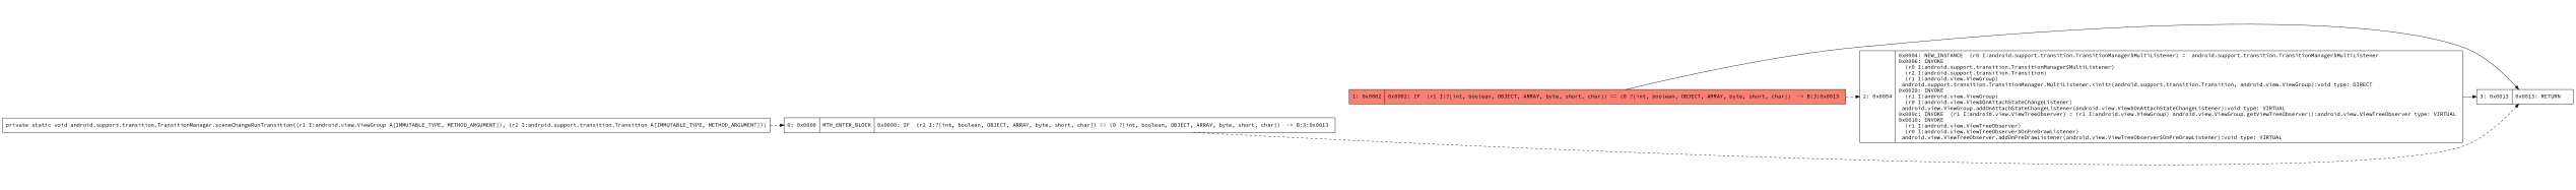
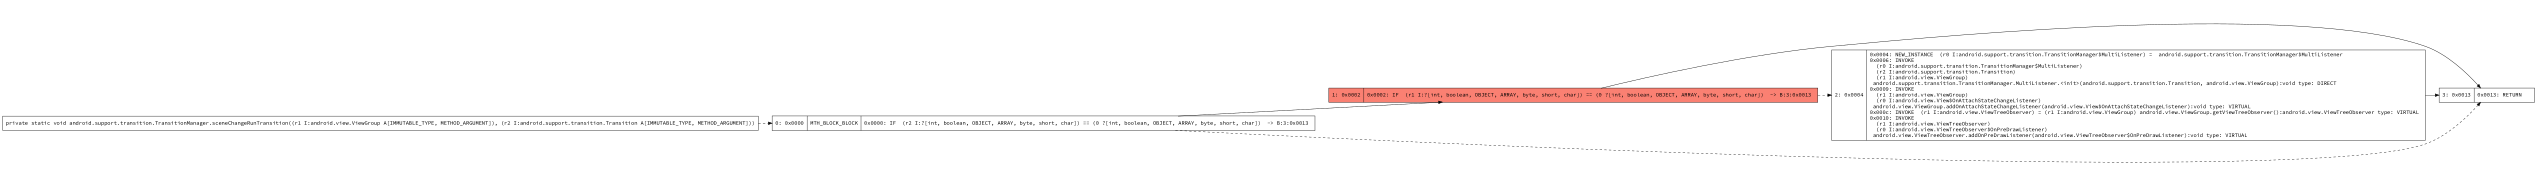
  digraph {
    fontname="Source Code Pro"
    rankdir=LR
    node [fillcolor=white fontname="Source Code Pro" shape=record style=filled]
    edge [fontname="Source Code Pro" style=solid]
-   n1 [label="{0\:\ 0x0000|MTH_ENTER_BLOCK\l|0x0000: IF  (r2 I:?[int, boolean, OBJECT, ARRAY, byte, short, char]) == (0 ?[int, boolean, OBJECT, ARRAY, byte, short, char])  \-\> B:3:0x0013 \l}"]
+   n1 [label="{0\:\ 0x0000|MTH_BLOCK_BLOCK\l|0x0000: IF  (r2 I:?[int, boolean, OBJECT, ARRAY, byte, short, char]) == (0 ?[int, boolean, OBJECT, ARRAY, byte, short, char])  \-\> B:3:0x0013 \l}"]
    n2 [fillcolor=salmon label="{1\:\ 0x0002|0x0002: IF  (r1 I:?[int, boolean, OBJECT, ARRAY, byte, short, char]) == (0 ?[int, boolean, OBJECT, ARRAY, byte, short, char])  \-\> B:3:0x0013 \l}"]
    n3 [label="{3\:\ 0x0013|0x0013: RETURN   \l}"]
-   n4 [label="{2\:\ 0x0004|0x0004: NEW_INSTANCE  (r0 I:android.support.transition.TransitionManager$MultiListener) =  android.support.transition.TransitionManager$MultiListener \l0x0006: INVOKE  \l  (r0 I:android.support.transition.TransitionManager$MultiListener)\l  (r2 I:android.support.transition.Transition)\l  (r1 I:android.view.ViewGroup)\l android.support.transition.TransitionManager.MultiListener.\<init\>(android.support.transition.Transition, android.view.ViewGroup):void type: DIRECT \l0x0029: INVOKE  \l  (r1 I:android.view.ViewGroup)\l  (r0 I:android.view.View$OnAttachStateChangeListener)\l android.view.ViewGroup.addOnAttachStateChangeListener(android.view.View$OnAttachStateChangeListener):void type: VIRTUAL \l0x000c: INVOKE  (r1 I:android.view.ViewTreeObserver) = (r1 I:android.view.ViewGroup) android.view.ViewGroup.getViewTreeObserver():android.view.ViewTreeObserver type: VIRTUAL \l0x0010: INVOKE  \l  (r1 I:android.view.ViewTreeObserver)\l  (r0 I:android.view.ViewTreeObserver$OnPreDrawListener)\l android.view.ViewTreeObserver.addOnPreDrawListener(android.view.ViewTreeObserver$OnPreDrawListener):void type: VIRTUAL \l}"]
+   n4 [label="{2\:\ 0x0004|0x0004: NEW_INSTANCE  (r0 I:android.support.transition.TransitionManager$MultiListener) =  android.support.transition.TransitionManager$MultiListener \l0x0006: INVOKE  \l  (r0 I:android.support.transition.TransitionManager$MultiListener)\l  (r2 I:android.support.transition.Transition)\l  (r1 I:android.view.ViewGroup)\l android.support.transition.TransitionManager.MultiListener.\<init\>(android.support.transition.Transition, android.view.ViewGroup):void type: DIRECT \l0x0009: INVOKE  \l  (r1 I:android.view.ViewGroup)\l  (r0 I:android.view.View$OnAttachStateChangeListener)\l android.view.ViewGroup.addOnAttachStateChangeListener(android.view.View$OnAttachStateChangeListener):void type: VIRTUAL \l0x000c: INVOKE  (r1 I:android.view.ViewTreeObserver) = (r1 I:android.view.ViewGroup) android.view.ViewGroup.getViewTreeObserver():android.view.ViewTreeObserver type: VIRTUAL \l0x0010: INVOKE  \l  (r1 I:android.view.ViewTreeObserver)\l  (r0 I:android.view.ViewTreeObserver$OnPreDrawListener)\l android.view.ViewTreeObserver.addOnPreDrawListener(android.view.ViewTreeObserver$OnPreDrawListener):void type: VIRTUAL \l}"]
    n5 [label="{private static void android.support.transition.TransitionManager.sceneChangeRunTransition((r1 I:android.view.ViewGroup A[IMMUTABLE_TYPE, METHOD_ARGUMENT]), (r2 I:android.support.transition.Transition A[IMMUTABLE_TYPE, METHOD_ARGUMENT])) }"]
+   n1 -> n2
    n1 -> n3 [style=dashed]
    n2 -> n3
    n2 -> n4 [style=dashed]
    n4 -> n3
    n5 -> n1 [style=dashed]
  }
